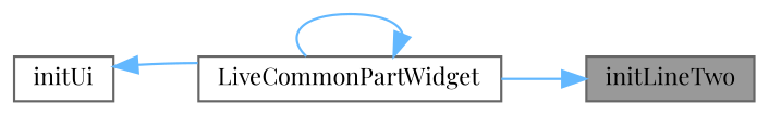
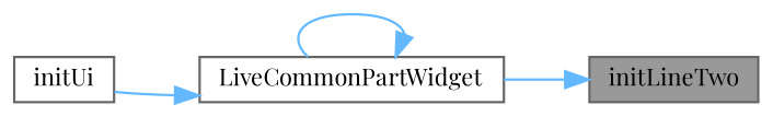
  digraph {
    fontname="Playfair Display"
    rankdir=RL
    node [color=grey40 fillcolor=white fontname="Playfair Display" fontsize=10 shape=box style=filled]
    edge [color=steelblue1 dir=back fontname="Playfair Display" fontsize=10 labelfontname=Helvetica labelfontsize=10 style=solid]
    n1 [color=gray40 fillcolor=grey60 fontcolor=black height=0.2 label=initLineTwo width=0.4]
    n2 [height=0.2 label=LiveCommonPartWidget width=0.4]
    n3 [height=0.2 label=initUi width=0.4]
    n1 -> n2
    n2 -> n2
-   n3 -> n2
+   n2 -> n3
  }
